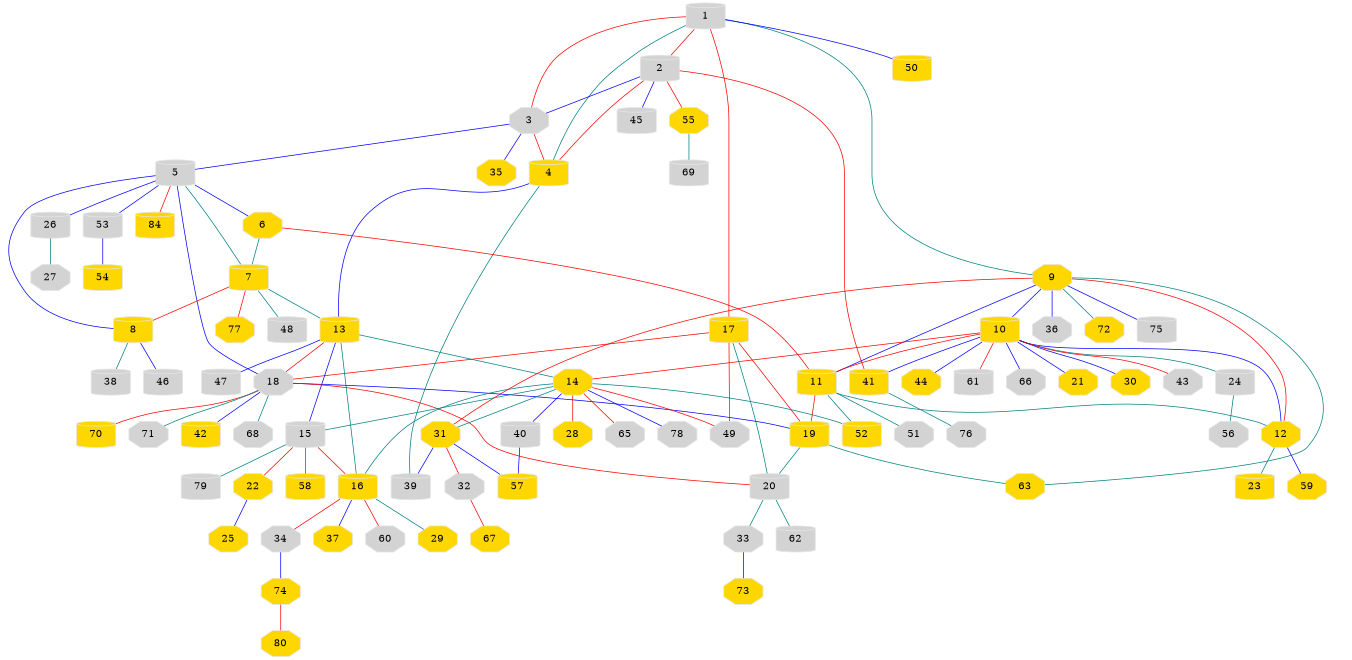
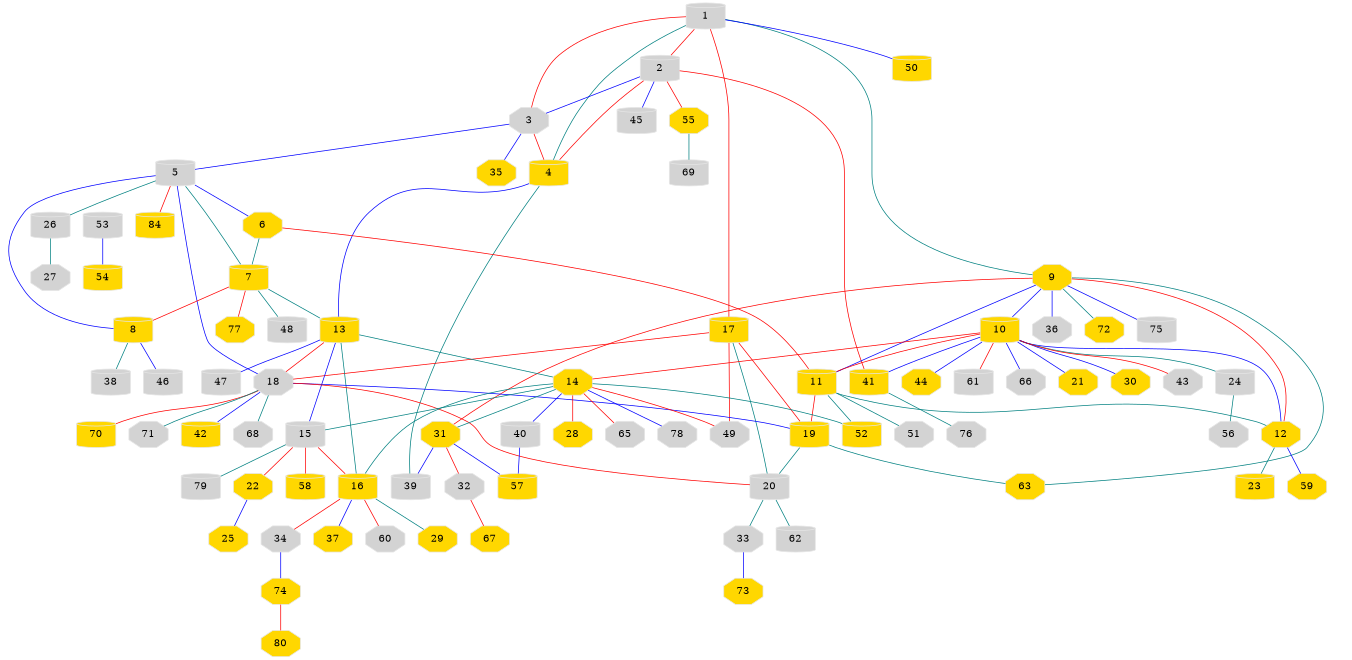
  graph {
    node [color=gray90 fillcolor=gold shape=octagon style=filled]
    edge [color=blue]
    1 [fillcolor=lightgrey shape=cylinder]
    2 [fillcolor=lightgrey shape=cylinder]
    3 [fillcolor=lightgrey]
    4 [shape=cylinder]
    9
    17 [shape=cylinder]
    50 [shape=cylinder]
    41 [shape=cylinder]
    45 [fillcolor=lightgrey shape=cylinder]
    55
    5 [fillcolor=lightgrey shape=cylinder]
    35
    13 [shape=cylinder]
    39 [fillcolor=lightgrey shape=cylinder]
    11 [shape=cylinder]
    10 [shape=cylinder]
    12
    31
    36 [fillcolor=lightgrey]
    63
    72
    75 [fillcolor=lightgrey shape=cylinder]
    18 [fillcolor=lightgrey]
    19 [shape=cylinder]
    49 [fillcolor=lightgrey]
    20 [fillcolor=lightgrey shape=cylinder]
    76 [fillcolor=lightgrey]
    69 [fillcolor=lightgrey shape=cylinder]
    6
    7 [shape=cylinder]
    8 [shape=cylinder]
    26 [fillcolor=lightgrey shape=cylinder]
    53 [fillcolor=lightgrey shape=cylinder]
    n34 [label=84 shape=cylinder]
    14
    15 [fillcolor=lightgrey shape=cylinder]
    16 [shape=cylinder]
    47 [fillcolor=lightgrey shape=cylinder]
    48 [fillcolor=lightgrey shape=cylinder]
    77
    38 [fillcolor=lightgrey shape=cylinder]
    46 [fillcolor=lightgrey shape=cylinder]
    42 [shape=cylinder]
    68 [fillcolor=lightgrey]
    70 [shape=cylinder]
    71 [fillcolor=lightgrey]
    27 [fillcolor=lightgrey]
    54 [shape=cylinder]
    51 [fillcolor=lightgrey]
    52 [shape=cylinder]
    21
    24 [fillcolor=lightgrey shape=cylinder]
    30
    43 [fillcolor=lightgrey]
    44
    61 [fillcolor=lightgrey shape=cylinder]
    66 [fillcolor=lightgrey]
    23 [shape=cylinder]
    59
    32 [fillcolor=lightgrey]
    57 [shape=cylinder]
    28
    40 [fillcolor=lightgrey shape=cylinder]
    65 [fillcolor=lightgrey]
    78 [fillcolor=lightgrey]
    56 [fillcolor=lightgrey]
    22
    58 [shape=cylinder]
    79 [fillcolor=lightgrey shape=cylinder]
    29
    34 [fillcolor=lightgrey]
    37
    60 [fillcolor=lightgrey]
    25
    74
    33 [fillcolor=lightgrey]
    62 [fillcolor=lightgrey shape=cylinder]
    73
    67
    80
    1 -- 2 [color=red]
    1 -- 3 [color=red]
    1 -- 4 [color=teal]
    1 -- 9 [color=teal]
    1 -- 17 [color=red]
    1 -- 50
    2 -- 3
    2 -- 4 [color=red]
    2 -- 41 [color=red]
    2 -- 45
    2 -- 55 [color=red]
    3 -- 4 [color=red]
    3 -- 5
    3 -- 35
    4 -- 13
    4 -- 39 [color=teal]
    9 -- 11
    9 -- 10
    9 -- 12 [color=red]
    9 -- 31 [color=red]
    9 -- 36
    9 -- 63 [color=teal]
    9 -- 72 [color=teal]
    9 -- 75
    17 -- 18 [color=red]
    17 -- 19 [color=red]
    17 -- 49 [color=red]
    17 -- 20 [color=teal]
    41 -- 76 [color=teal]
    55 -- 69 [color=teal]
    5 -- 18
    5 -- 6
    5 -- 7 [color=teal]
    5 -- 8
-   5 -- 26
-   5 -- 53
+   5 -- 26 [color=teal]
    5 -- n34 [color=red]
    13 -- 18 [color=red]
    13 -- 14 [color=teal]
    13 -- 15
    13 -- 16 [color=teal]
    13 -- 47
    11 -- 12 [color=teal]
    11 -- 19 [color=red]
    11 -- 51 [color=teal]
    11 -- 52 [color=teal]
    10 -- 41
    10 -- 11 [color=red]
    10 -- 12
    10 -- 14 [color=red]
    10 -- 21
    10 -- 24 [color=teal]
    10 -- 30
    10 -- 43 [color=red]
    10 -- 44
    10 -- 61 [color=red]
    10 -- 66
    12 -- 23 [color=teal]
    12 -- 59
    31 -- 39
    31 -- 32 [color=red]
    31 -- 57
    18 -- 19
    18 -- 20 [color=red]
    18 -- 42
    18 -- 68 [color=teal]
    18 -- 70 [color=red]
    18 -- 71 [color=teal]
    19 -- 63 [color=teal]
    19 -- 20 [color=teal]
    20 -- 33 [color=teal]
    20 -- 62 [color=teal]
    6 -- 11 [color=red]
    6 -- 7 [color=teal]
    7 -- 13 [color=teal]
    7 -- 8 [color=red]
    7 -- 48 [color=teal]
    7 -- 77 [color=red]
    8 -- 38 [color=teal]
    8 -- 46
    26 -- 27 [color=teal]
    53 -- 54
    14 -- 31 [color=teal]
    14 -- 49 [color=red]
    14 -- 15 [color=teal]
    14 -- 16 [color=teal]
    14 -- 52 [color=teal]
    14 -- 28 [color=red]
    14 -- 40
    14 -- 65 [color=red]
    14 -- 78
    15 -- 16 [color=red]
    15 -- 22 [color=red]
    15 -- 58 [color=red]
    15 -- 79 [color=teal]
    16 -- 29 [color=teal]
    16 -- 34 [color=red]
    16 -- 37
    16 -- 60 [color=red]
    24 -- 56 [color=teal]
    32 -- 67 [color=red]
    40 -- 57
    22 -- 25
    34 -- 74
    74 -- 80 [color=red]
    33 -- 73
  }
